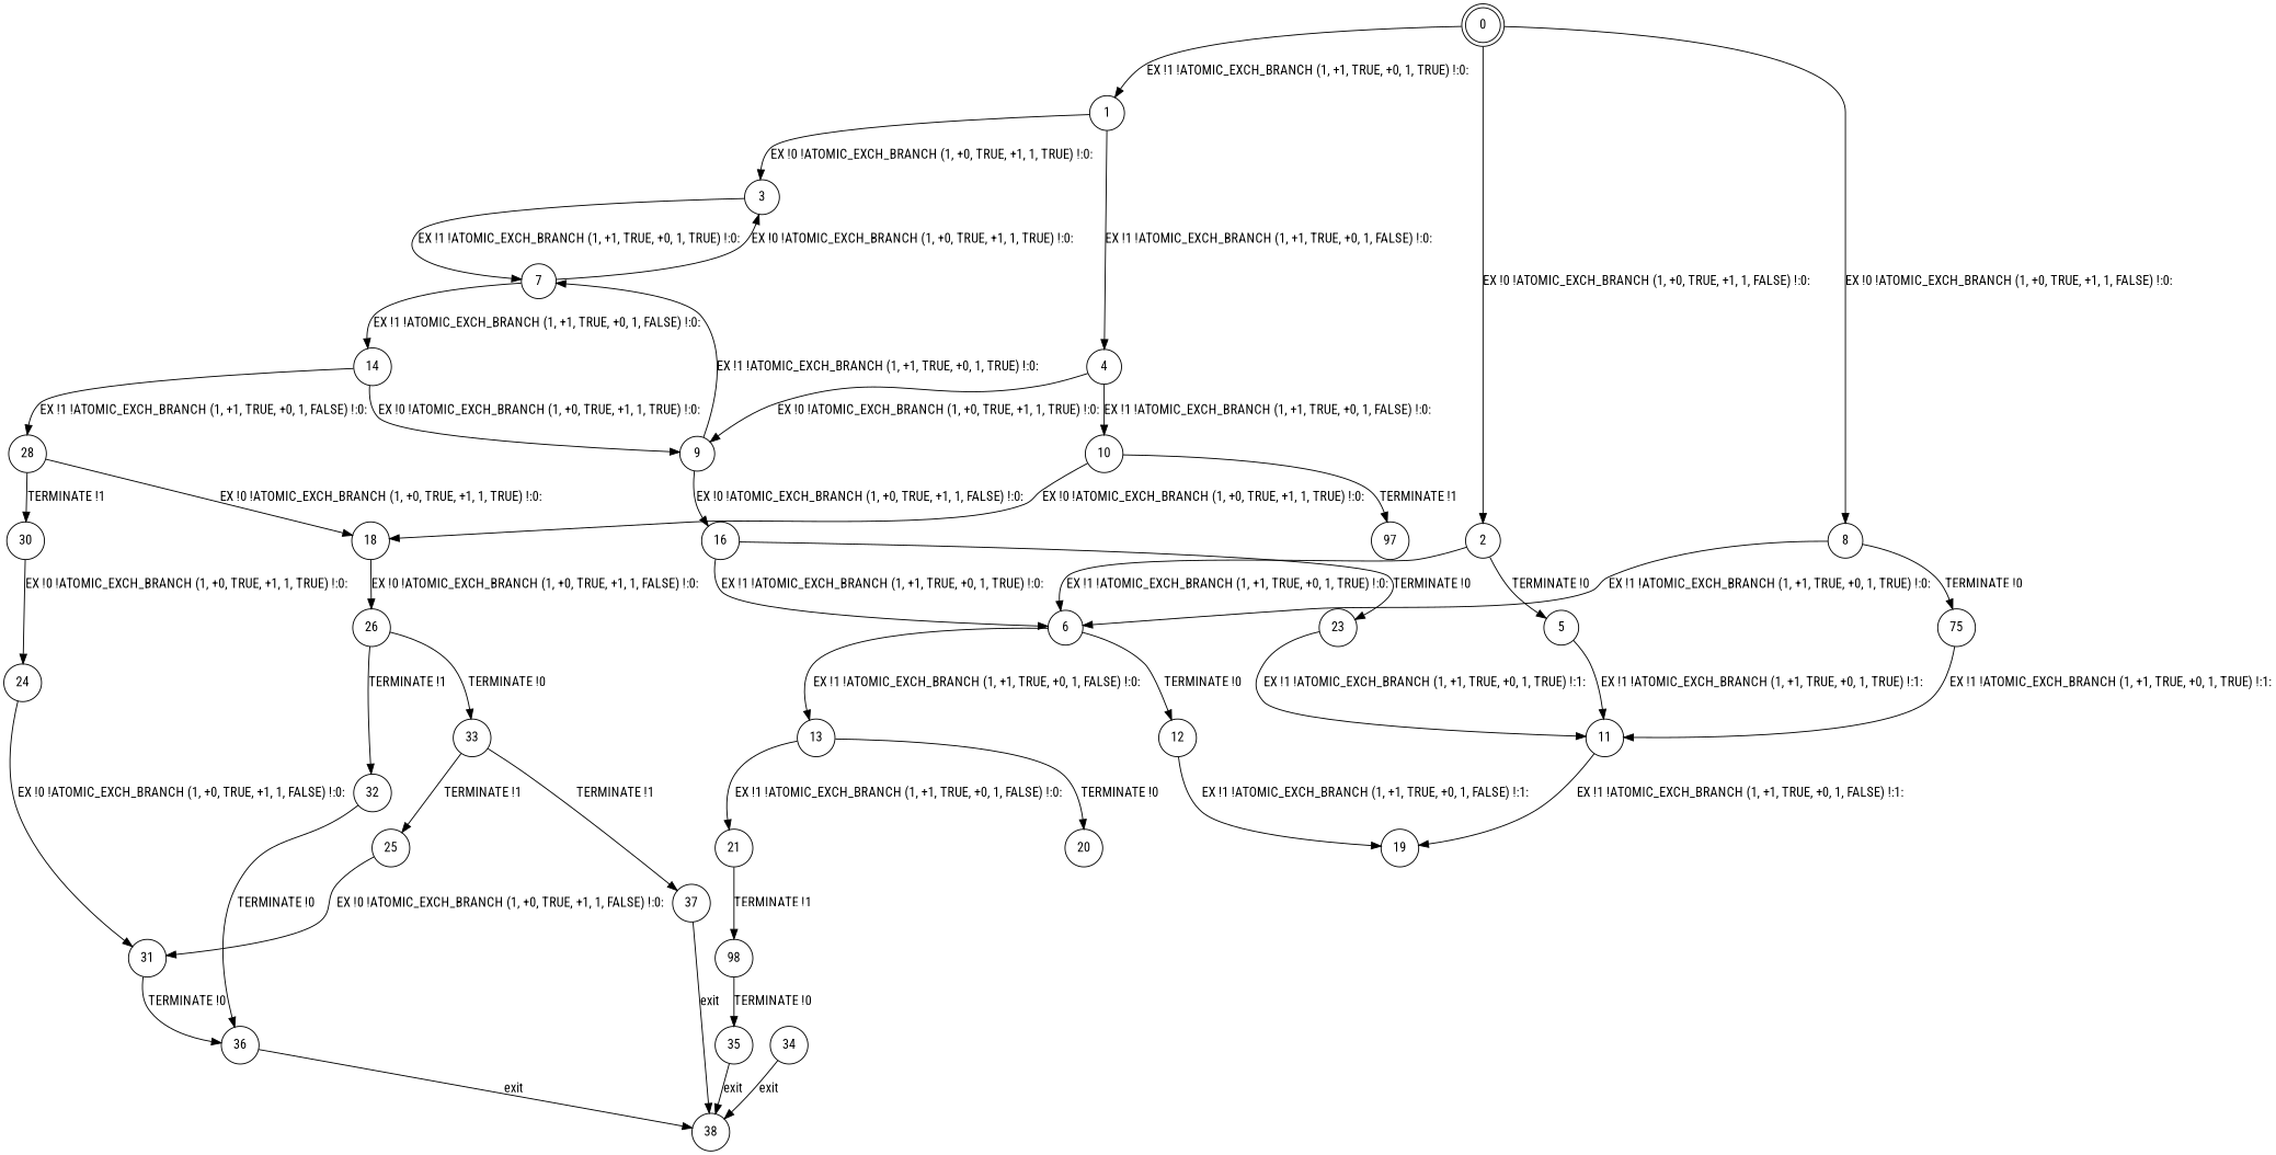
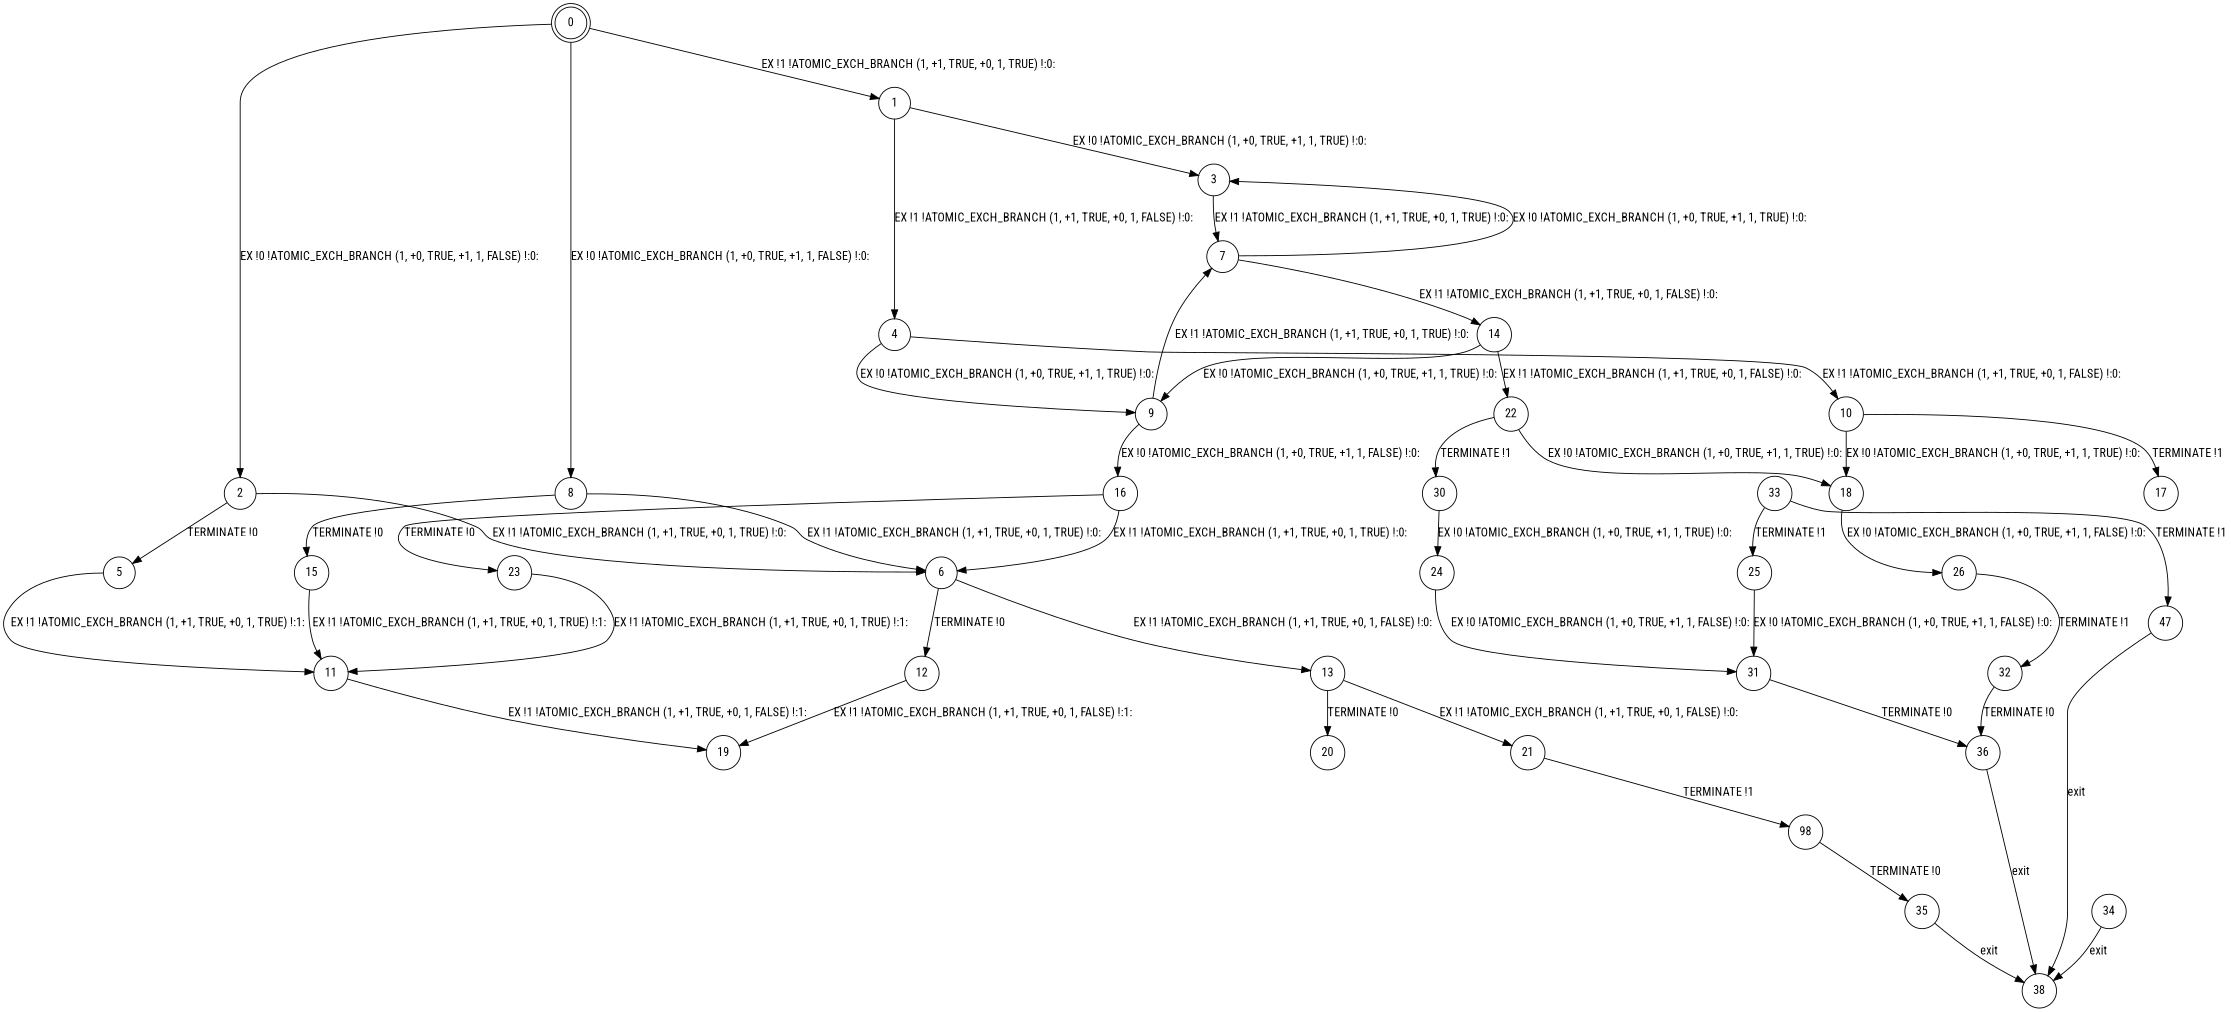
  digraph {
    fontname="Roboto Condensed"
    node [fontname="Roboto Condensed" shape=circle]
    edge [fontname="Roboto Condensed"]
    0 [peripheries=2]
    1
    2
    8
    3
    4
    5
    6
    7
    9
    10
    11
    12
    13
    14
-   15 [label=75]
+   15
    16
-   17 [label=97]
+   17
    18
    19
    20
    21
-   22 [label=28]
+   22
    23
    26
    n26 [label=98]
    30
    24
    31
    25
    32
    33
    35
    36
-   37
+   37 [label=47]
    34
    38
    0 -> 1 [label="EX !1 !ATOMIC_EXCH_BRANCH (1, +1, TRUE, +0, 1, TRUE) !:0:"]
    0 -> 2 [label="EX !0 !ATOMIC_EXCH_BRANCH (1, +0, TRUE, +1, 1, FALSE) !:0:"]
    0 -> 8 [label="EX !0 !ATOMIC_EXCH_BRANCH (1, +0, TRUE, +1, 1, FALSE) !:0:"]
    1 -> 3 [label="EX !0 !ATOMIC_EXCH_BRANCH (1, +0, TRUE, +1, 1, TRUE) !:0:"]
    1 -> 4 [label="EX !1 !ATOMIC_EXCH_BRANCH (1, +1, TRUE, +0, 1, FALSE) !:0:"]
    2 -> 5 [label="TERMINATE !0"]
    2 -> 6 [label="EX !1 !ATOMIC_EXCH_BRANCH (1, +1, TRUE, +0, 1, TRUE) !:0:"]
    8 -> 6 [label="EX !1 !ATOMIC_EXCH_BRANCH (1, +1, TRUE, +0, 1, TRUE) !:0:"]
    8 -> 15 [label="TERMINATE !0"]
    3 -> 7 [label="EX !1 !ATOMIC_EXCH_BRANCH (1, +1, TRUE, +0, 1, TRUE) !:0:"]
    4 -> 9 [label="EX !0 !ATOMIC_EXCH_BRANCH (1, +0, TRUE, +1, 1, TRUE) !:0:"]
    4 -> 10 [label="EX !1 !ATOMIC_EXCH_BRANCH (1, +1, TRUE, +0, 1, FALSE) !:0:"]
    5 -> 11 [label="EX !1 !ATOMIC_EXCH_BRANCH (1, +1, TRUE, +0, 1, TRUE) !:1:"]
    6 -> 12 [label="TERMINATE !0"]
    6 -> 13 [label="EX !1 !ATOMIC_EXCH_BRANCH (1, +1, TRUE, +0, 1, FALSE) !:0:"]
    7 -> 3 [label="EX !0 !ATOMIC_EXCH_BRANCH (1, +0, TRUE, +1, 1, TRUE) !:0:"]
    7 -> 14 [label="EX !1 !ATOMIC_EXCH_BRANCH (1, +1, TRUE, +0, 1, FALSE) !:0:"]
    9 -> 7 [label="EX !1 !ATOMIC_EXCH_BRANCH (1, +1, TRUE, +0, 1, TRUE) !:0:"]
    9 -> 16 [label="EX !0 !ATOMIC_EXCH_BRANCH (1, +0, TRUE, +1, 1, FALSE) !:0:"]
    10 -> 17 [label="TERMINATE !1"]
    10 -> 18 [label="EX !0 !ATOMIC_EXCH_BRANCH (1, +0, TRUE, +1, 1, TRUE) !:0:"]
    11 -> 19 [label="EX !1 !ATOMIC_EXCH_BRANCH (1, +1, TRUE, +0, 1, FALSE) !:1:"]
    12 -> 19 [label="EX !1 !ATOMIC_EXCH_BRANCH (1, +1, TRUE, +0, 1, FALSE) !:1:"]
    13 -> 20 [label="TERMINATE !0"]
    13 -> 21 [label="EX !1 !ATOMIC_EXCH_BRANCH (1, +1, TRUE, +0, 1, FALSE) !:0:"]
    14 -> 9 [label="EX !0 !ATOMIC_EXCH_BRANCH (1, +0, TRUE, +1, 1, TRUE) !:0:"]
    14 -> 22 [label="EX !1 !ATOMIC_EXCH_BRANCH (1, +1, TRUE, +0, 1, FALSE) !:0:"]
    15 -> 11 [label="EX !1 !ATOMIC_EXCH_BRANCH (1, +1, TRUE, +0, 1, TRUE) !:1:"]
    16 -> 6 [label="EX !1 !ATOMIC_EXCH_BRANCH (1, +1, TRUE, +0, 1, TRUE) !:0:"]
    16 -> 23 [label="TERMINATE !0"]
    18 -> 26 [label="EX !0 !ATOMIC_EXCH_BRANCH (1, +0, TRUE, +1, 1, FALSE) !:0:"]
    21 -> n26 [label="TERMINATE !1"]
    22 -> 18 [label="EX !0 !ATOMIC_EXCH_BRANCH (1, +0, TRUE, +1, 1, TRUE) !:0:"]
    22 -> 30 [label="TERMINATE !1"]
    23 -> 11 [label="EX !1 !ATOMIC_EXCH_BRANCH (1, +1, TRUE, +0, 1, TRUE) !:1:"]
    26 -> 32 [label="TERMINATE !1"]
-   26 -> 33 [label="TERMINATE !0"]
    n26 -> 35 [label="TERMINATE !0"]
    30 -> 24 [label="EX !0 !ATOMIC_EXCH_BRANCH (1, +0, TRUE, +1, 1, TRUE) !:0:"]
    24 -> 31 [label="EX !0 !ATOMIC_EXCH_BRANCH (1, +0, TRUE, +1, 1, FALSE) !:0:"]
    31 -> 36 [label="TERMINATE !0"]
    25 -> 31 [label="EX !0 !ATOMIC_EXCH_BRANCH (1, +0, TRUE, +1, 1, FALSE) !:0:"]
    32 -> 36 [label="TERMINATE !0"]
    33 -> 25 [label="TERMINATE !1"]
    33 -> 37 [label="TERMINATE !1"]
    35 -> 38 [label=exit]
    36 -> 38 [label=exit]
    37 -> 38 [label=exit]
    34 -> 38 [label=exit]
  }
